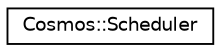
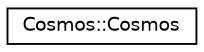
  digraph {
    rankdir=TB
-   n1 [color=black fillcolor=white fontname=Helvetica fontsize=10 height=0.2 label="Cosmos::Scheduler" shape=record style=filled width=0.4]
+   n1 [color=black fillcolor=white fontname=Helvetica fontsize=10 height=0.2 label="Cosmos::Cosmos" shape=record style=filled width=0.4]
  }
